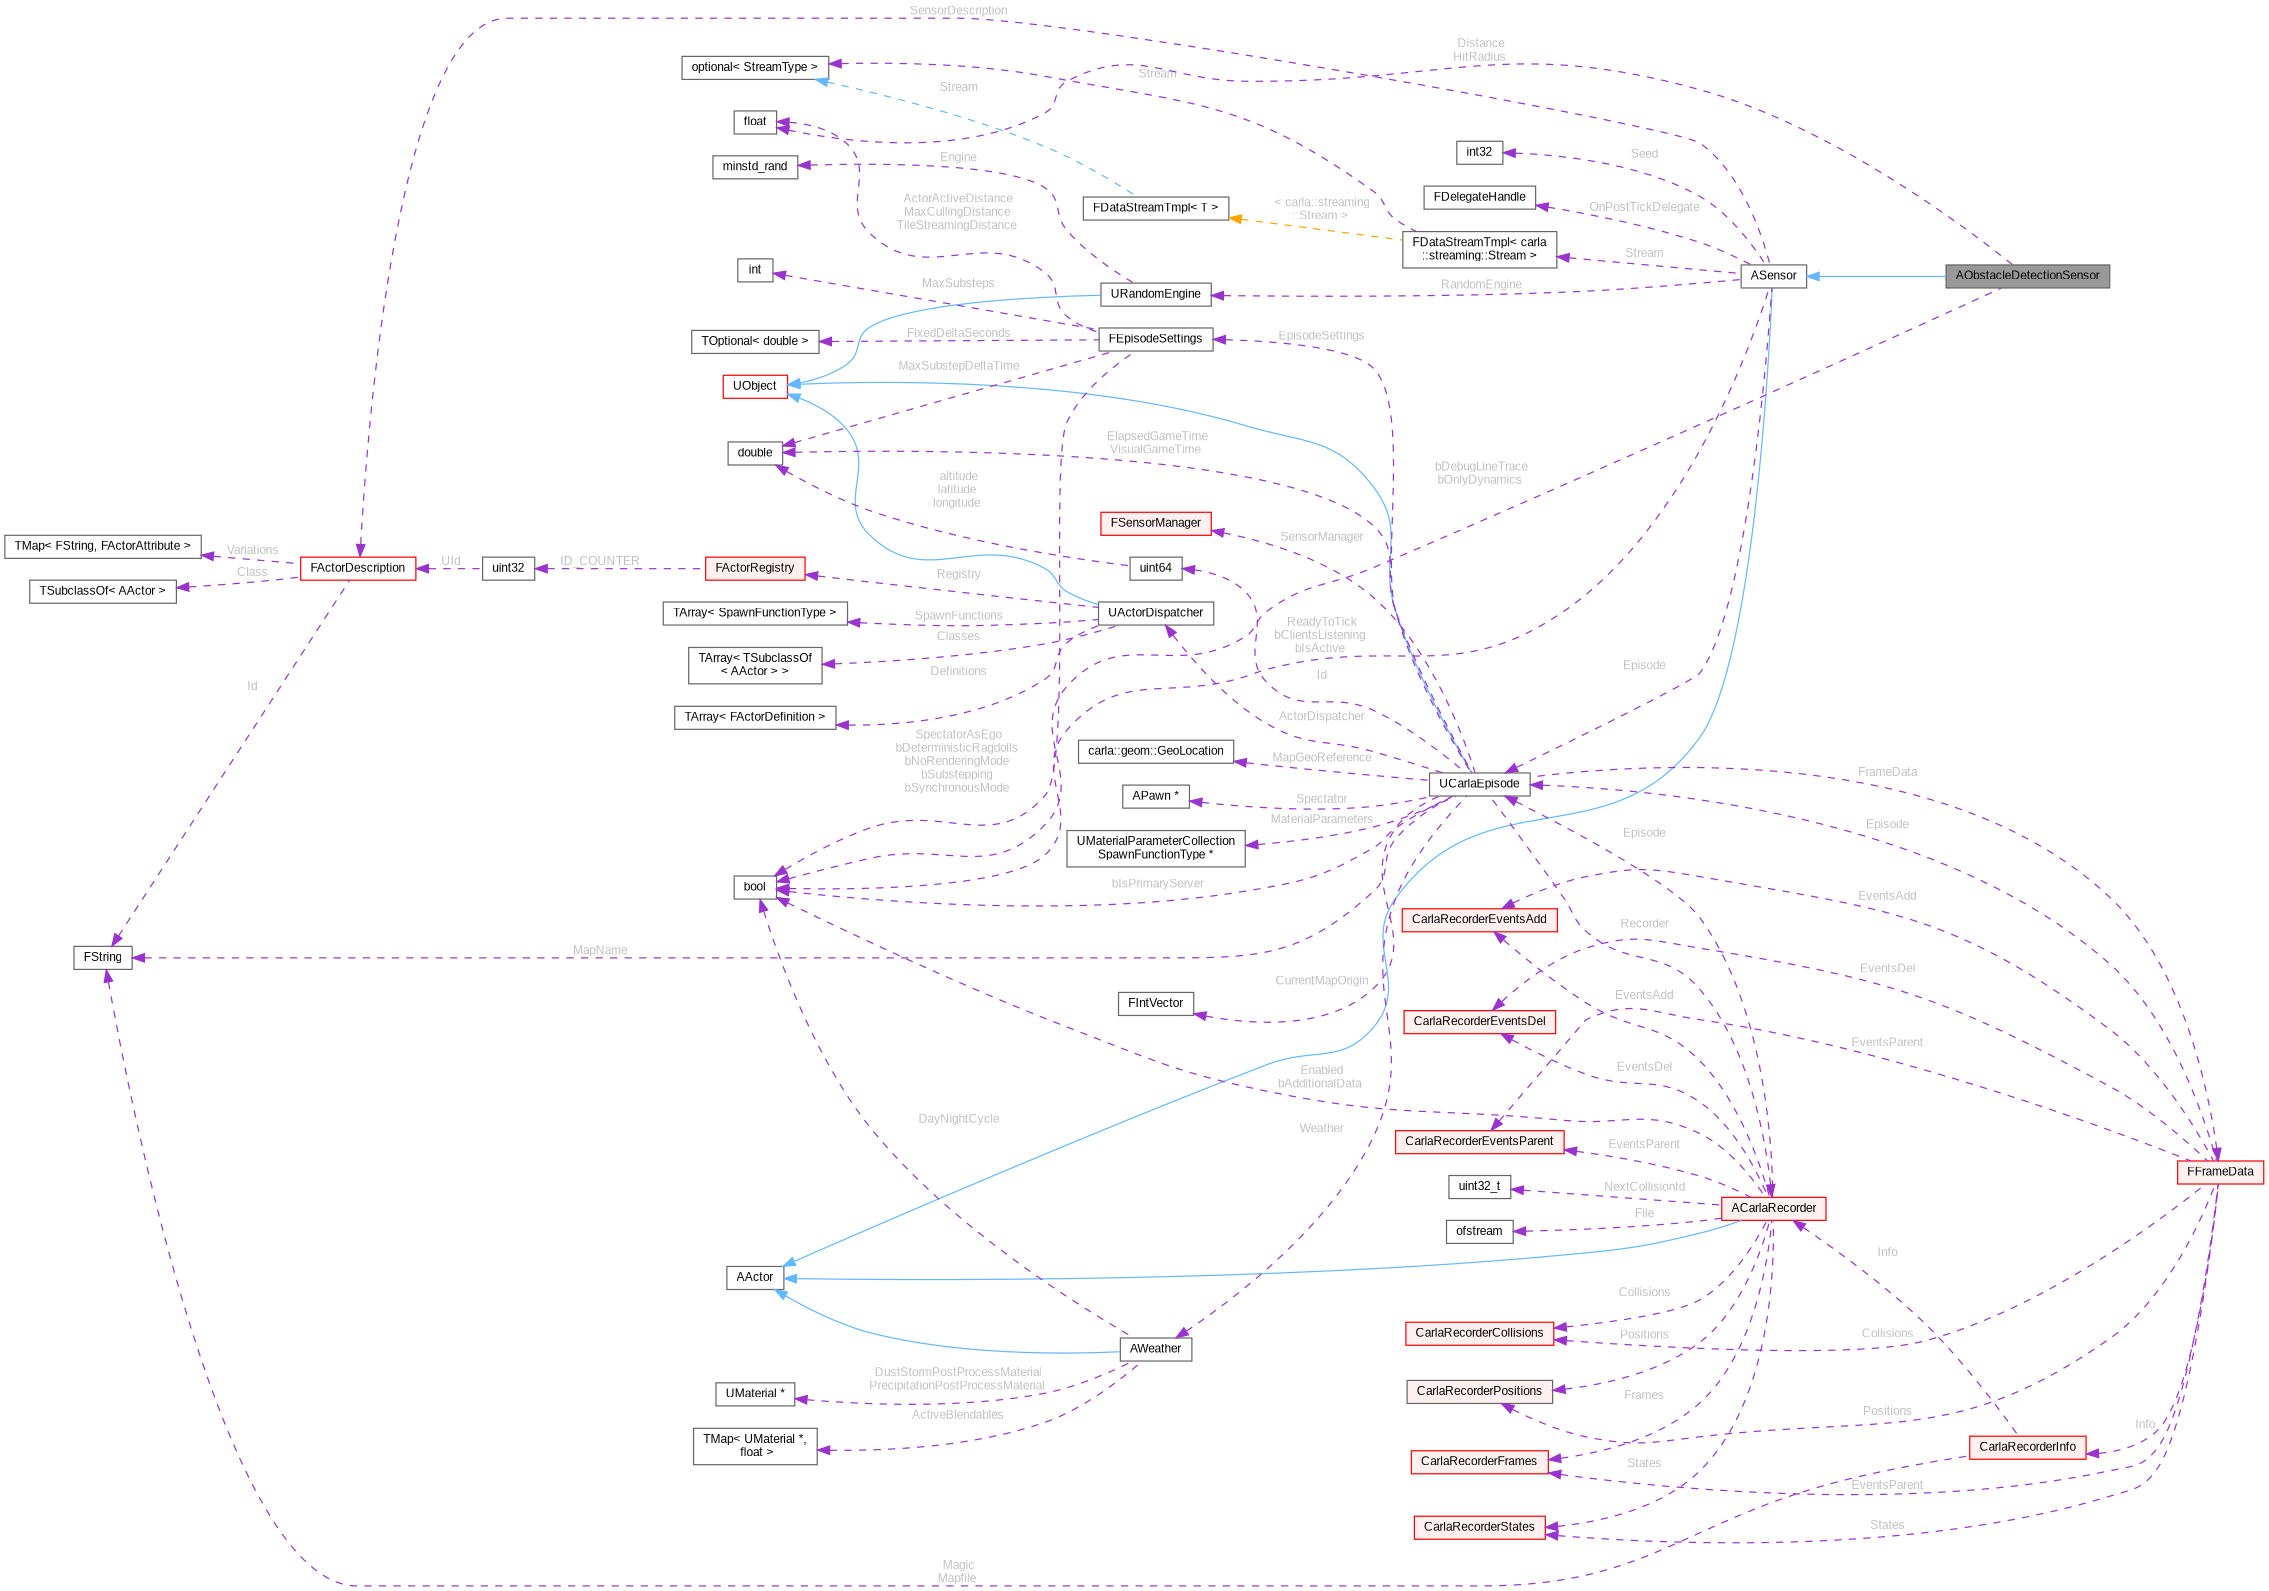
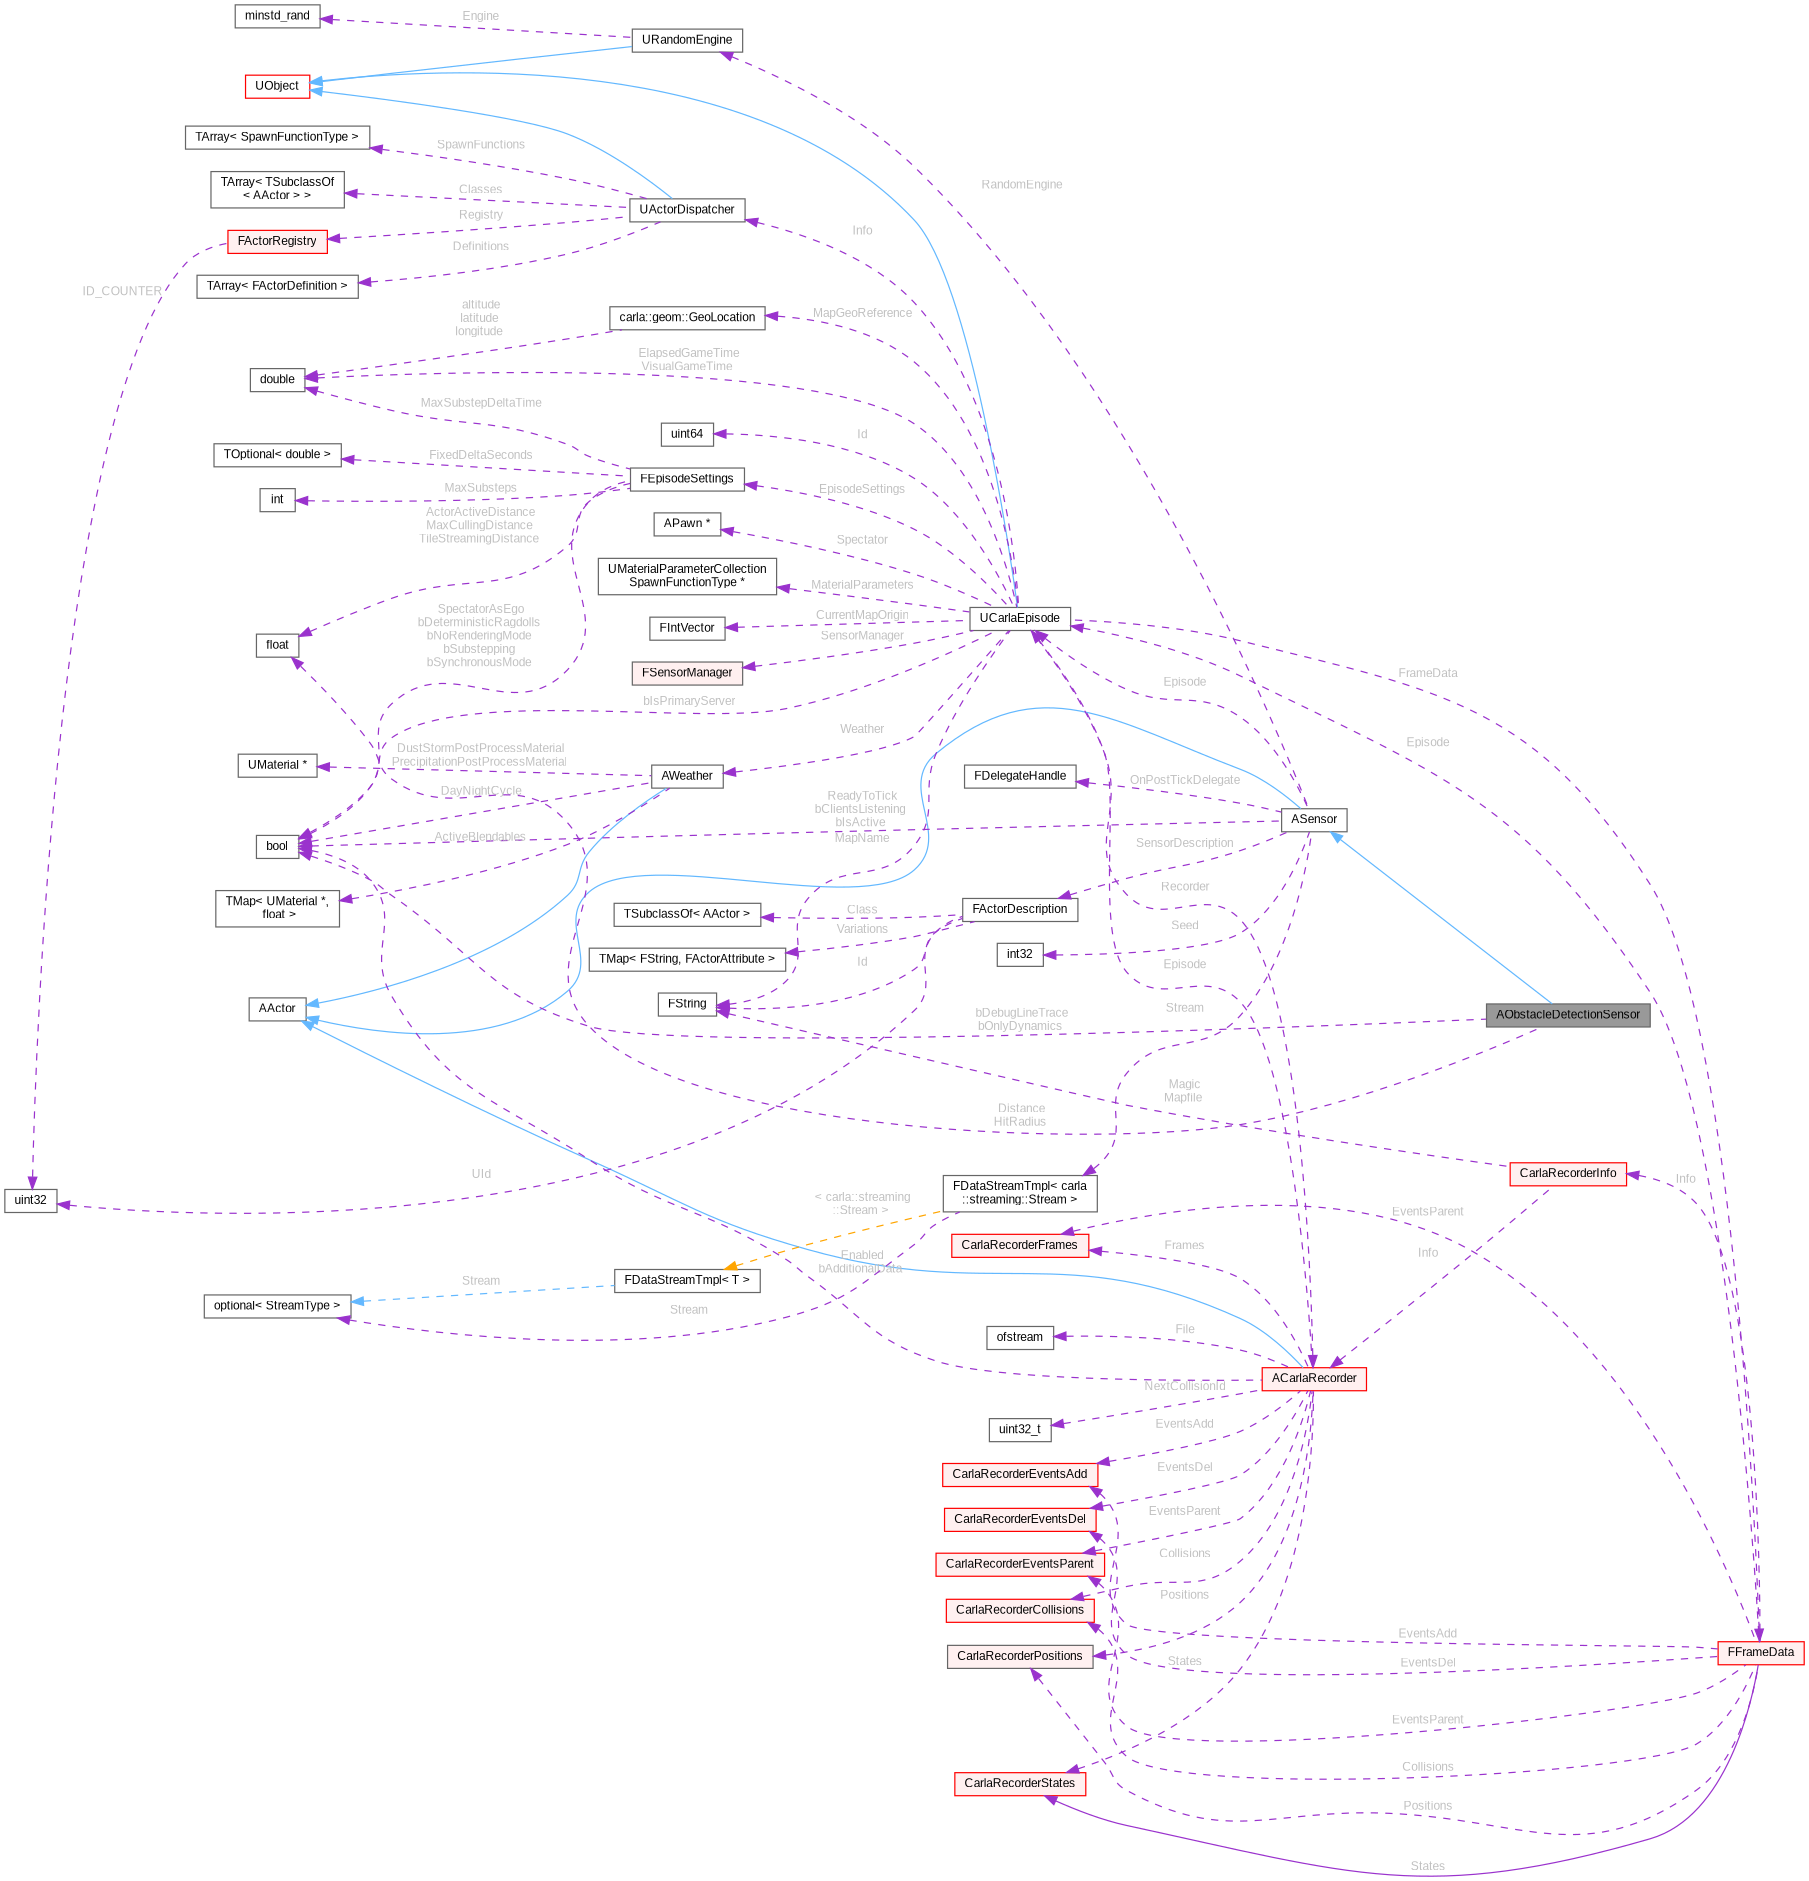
  digraph {
    fontname="Liberation Sans"
    rankdir=LR
    node [color=gray40 fillcolor=white fontname="Liberation Sans" fontsize=10 shape=box style=filled]
    edge [color=darkorchid3 dir=back fontname="Liberation Sans" fontsize=10 labelfontname=Helvetica labelfontsize=10 style=dashed fontcolor=grey]
    n1 [fillcolor=grey60 fontcolor=black height=0.2 label=AObstacleDetectionSensor width=0.4]
    n2 [height=0.2 label=ASensor width=0.4]
    n3 [height=0.2 label=AActor width=0.4]
    n4 [height=0.2 label=AWeather width=0.4]
    n5 [color=red fillcolor="#FFF0F0" height=0.2 label=ACarlaRecorder width=0.4]
    n6 [height=0.2 label=UCarlaEpisode width=0.4]
    n7 [color=red fillcolor="#FFF0F0" height=0.2 label=CarlaRecorderInfo width=0.4]
    n8 [height=0.2 label=int32 width=0.4]
    n9 [height=0.2 label=URandomEngine width=0.4]
    n10 [color=red height=0.2 label=UObject width=0.4]
    n11 [height=0.2 label=UActorDispatcher width=0.4]
    n12 [color=red fillcolor="#FFF0F0" height=0.2 label=FFrameData width=0.4]
    n13 [height=0.2 label=minstd_rand width=0.4]
    n14 [height=0.2 label=bool width=0.4]
    n15 [height=0.2 label=FEpisodeSettings width=0.4]
    n16 [height=0.2 label="FDataStreamTmpl\< carla\l::streaming::Stream \>" width=0.4]
    n17 [height=0.2 label="optional\< StreamType \>" width=0.4]
    n18 [height=0.2 label="FDataStreamTmpl\< T \>" width=0.4]
    n19 [height=0.2 label=FDelegateHandle width=0.4]
-   n20 [color=red height=0.2 label=FActorDescription width=0.4]
+   n20 [height=0.2 label=FActorDescription width=0.4]
    n21 [height=0.2 label=uint32 width=0.4]
    n22 [color=red fillcolor="#FFF0F0" height=0.2 label=FActorRegistry width=0.4]
    n23 [height=0.2 label=FString width=0.4]
    n24 [height=0.2 label="TSubclassOf\< AActor \>" width=0.4]
    n25 [height=0.2 label="TMap\< FString, FActorAttribute \>" width=0.4]
    n26 [height=0.2 label=uint64 width=0.4]
    n27 [height=0.2 label=double width=0.4]
    n28 [height=0.2 label="carla::geom::GeoLocation" width=0.4]
    n29 [height=0.2 label="TOptional\< double \>" width=0.4]
    n30 [height=0.2 label=int width=0.4]
    n31 [height=0.2 label=float width=0.4]
    n32 [height=0.2 label="TArray\< FActorDefinition \>" width=0.4]
    n33 [height=0.2 label="TArray\< SpawnFunctionType \>" width=0.4]
    n34 [height=0.2 label="TArray\< TSubclassOf\l\< AActor \> \>" width=0.4]
    n35 [height=0.2 label="APawn *" width=0.4]
    n36 [height=0.2 label="UMaterial *" width=0.4]
    n37 [height=0.2 label="TMap\< UMaterial *,\l float \>" width=0.4]
    n38 [height=0.2 label="UMaterialParameterCollection\lSpawnFunctionType *" width=0.4]
    n39 [height=0.2 label=uint32_t width=0.4]
    n40 [height=0.2 label=ofstream width=0.4]
    n41 [color=red fillcolor="#FFF0F0" height=0.2 label=CarlaRecorderFrames width=0.4]
    n42 [color=red fillcolor="#FFF0F0" height=0.2 label=CarlaRecorderEventsAdd width=0.4]
    n43 [color=red fillcolor="#FFF0F0" height=0.2 label=CarlaRecorderEventsDel width=0.4]
    n44 [color=red fillcolor="#FFF0F0" height=0.2 label=CarlaRecorderEventsParent width=0.4]
    n45 [color=red fillcolor="#FFF0F0" height=0.2 label=CarlaRecorderCollisions width=0.4]
    n46 [fillcolor="#FFF0F0" height=0.2 label=CarlaRecorderPositions width=0.4]
    n47 [color=red fillcolor="#FFF0F0" height=0.2 label=CarlaRecorderStates width=0.4]
    n48 [height=0.2 label=FIntVector width=0.4]
-   n49 [color=red fillcolor="#FFF0F0" height=0.2 label=FSensorManager width=0.4]
+   n49 [fillcolor="#FFF0F0" height=0.2 label=FSensorManager width=0.4]
    n2 -> n1 [color=steelblue1 style=solid fontcolor=""]
    n3 -> n2 [color=steelblue1 style=solid fontcolor=""]
    n3 -> n4 [color=steelblue1 style=solid fontcolor=""]
    n3 -> n5 [color=steelblue1 style=solid fontcolor=""]
    n4 -> n6 [label=" Weather"]
    n5 -> n6 [label=" Recorder"]
    n5 -> n7 [label=" Info"]
    n6 -> n2 [label=" Episode"]
    n6 -> n5 [label=" Episode"]
    n6 -> n12 [label=" Episode"]
    n7 -> n12 [label=" Info"]
    n8 -> n2 [label=" Seed"]
    n9 -> n2 [label=" RandomEngine"]
    n10 -> n6 [color=steelblue1 style=solid fontcolor=""]
    n10 -> n9 [color=steelblue1 style=solid fontcolor=""]
    n10 -> n11 [color=steelblue1 style=solid fontcolor=""]
-   n11 -> n6 [label=" ActorDispatcher"]
+   n11 -> n6 [label=" Info"]
    n12 -> n6 [label=" FrameData"]
    n13 -> n9 [label=" Engine"]
    n14 -> n1 [label=" bDebugLineTrace\nbOnlyDynamics"]
    n14 -> n2 [label=" ReadyToTick\nbClientsListening\nbIsActive"]
    n14 -> n4 [label=" DayNightCycle"]
    n14 -> n5 [label=" Enabled\nbAdditionalData"]
    n14 -> n6 [label=" bIsPrimaryServer"]
    n14 -> n15 [label=" SpectatorAsEgo\nbDeterministicRagdolls\nbNoRenderingMode\nbSubstepping\nbSynchronousMode"]
    n15 -> n6 [label=" EpisodeSettings"]
    n16 -> n2 [label=" Stream"]
    n17 -> n16 [label=" Stream"]
    n17 -> n18 [color=steelblue1 label=" Stream"]
    n18 -> n16 [color=orange label=" \< carla::streaming\l::Stream \>"]
    n19 -> n2 [label=" OnPostTickDelegate"]
    n20 -> n2 [label=" SensorDescription"]
-   n20 -> n21 [label=" UId"]
+   n21 -> n20 [label=" UId"]
    n21 -> n22 [label=" ID_COUNTER"]
    n22 -> n11 [label=" Registry"]
    n23 -> n6 [label=" MapName"]
    n23 -> n7 [label=" Magic\nMapfile"]
    n23 -> n20 [label=" Id"]
    n24 -> n20 [label=" Class"]
    n25 -> n20 [label=" Variations"]
    n26 -> n6 [label=" Id"]
    n27 -> n6 [label=" ElapsedGameTime\nVisualGameTime"]
    n27 -> n15 [label=" MaxSubstepDeltaTime"]
-   n27 -> n26 [label=" altitude\nlatitude\nlongitude"]
+   n27 -> n28 [label=" altitude\nlatitude\nlongitude"]
    n28 -> n6 [label=" MapGeoReference"]
    n29 -> n15 [label=" FixedDeltaSeconds"]
    n30 -> n15 [label=" MaxSubsteps"]
    n31 -> n1 [label=" Distance\nHitRadius"]
    n31 -> n15 [label=" ActorActiveDistance\nMaxCullingDistance\nTileStreamingDistance"]
    n32 -> n11 [label=" Definitions"]
    n33 -> n11 [label=" SpawnFunctions"]
    n34 -> n11 [label=" Classes"]
    n35 -> n6 [label=" Spectator"]
    n36 -> n4 [label=" DustStormPostProcessMaterial\nPrecipitationPostProcessMaterial"]
    n37 -> n4 [label=" ActiveBlendables"]
    n38 -> n6 [label=" MaterialParameters"]
    n39 -> n5 [label=" NextCollisionId"]
    n40 -> n5 [label=" File"]
    n41 -> n5 [label=" Frames"]
    n41 -> n12 [label=" EventsParent"]
    n42 -> n5 [label=" EventsAdd"]
    n42 -> n12 [label=" EventsAdd"]
    n43 -> n5 [label=" EventsDel"]
    n43 -> n12 [label=" EventsDel"]
    n44 -> n5 [label=" EventsParent"]
    n44 -> n12 [label=" EventsParent"]
    n45 -> n5 [label=" Collisions"]
    n45 -> n12 [label=" Collisions"]
    n46 -> n5 [label=" Positions"]
    n46 -> n12 [label=" Positions"]
    n47 -> n5 [label=" States"]
-   n47 -> n12 [label=" States"]
+   n47 -> n12 [label=" States" style=solid]
    n48 -> n6 [label=" CurrentMapOrigin"]
    n49 -> n6 [label=" SensorManager"]
  }
